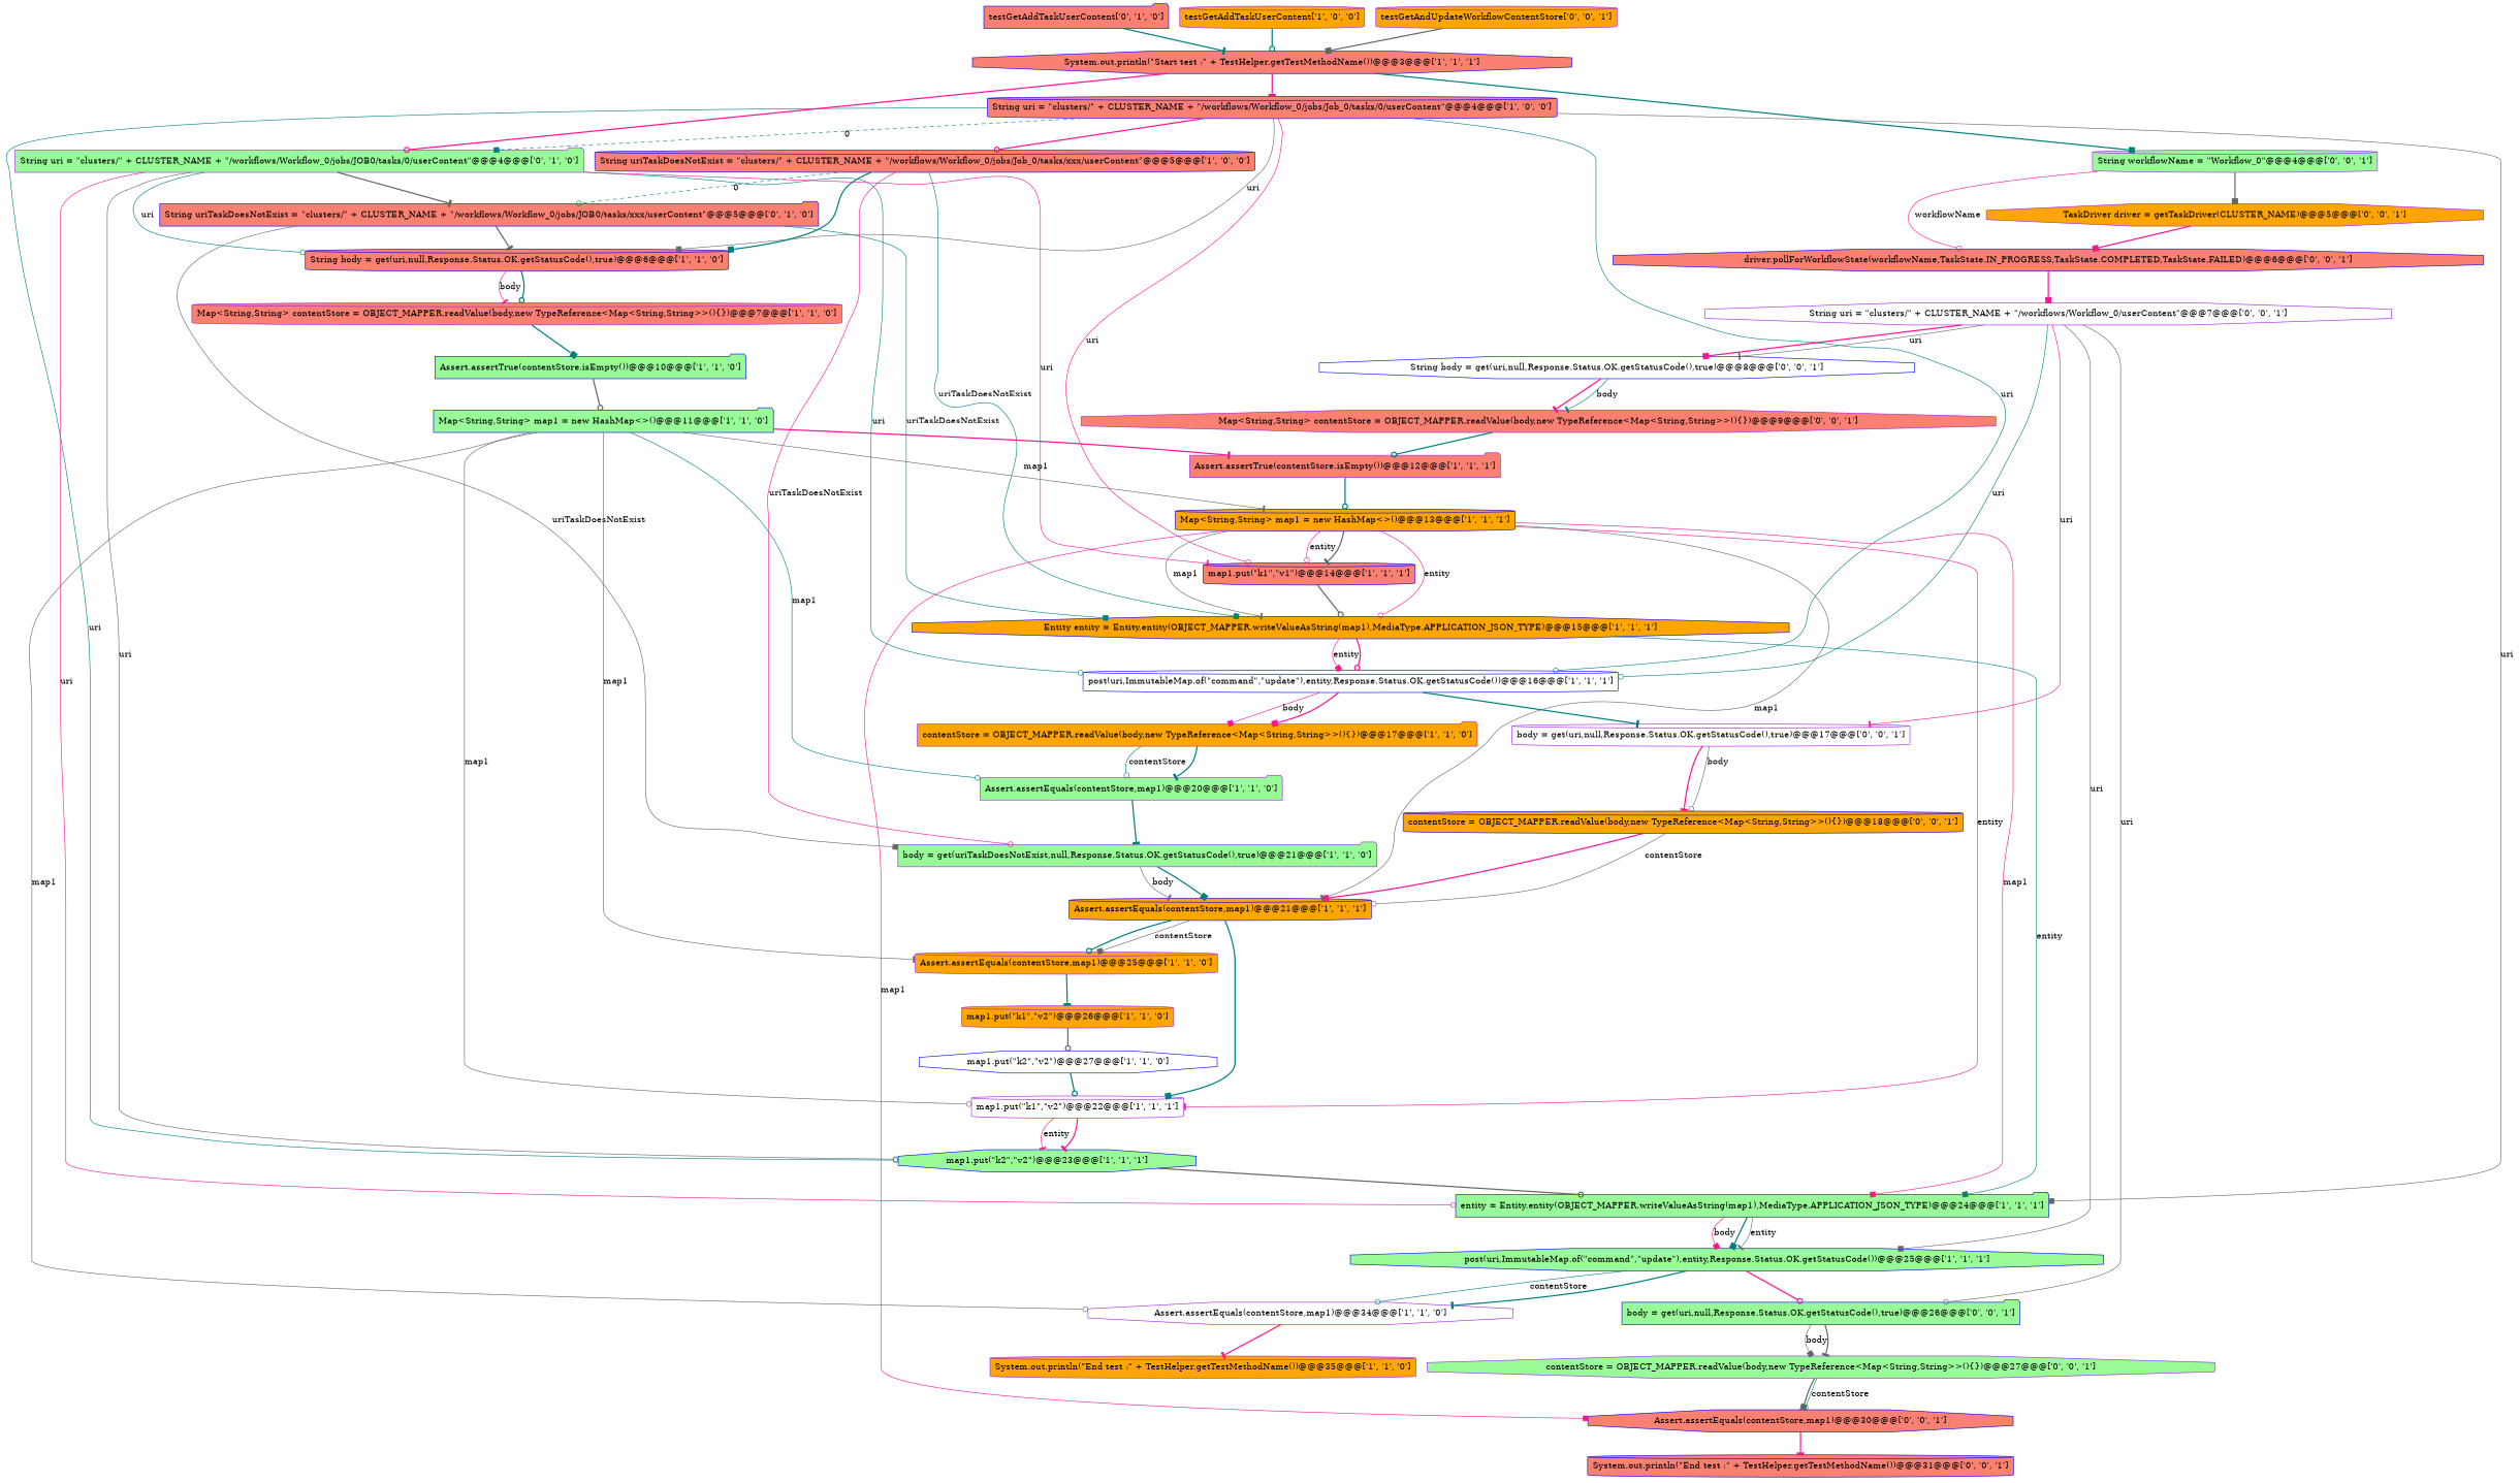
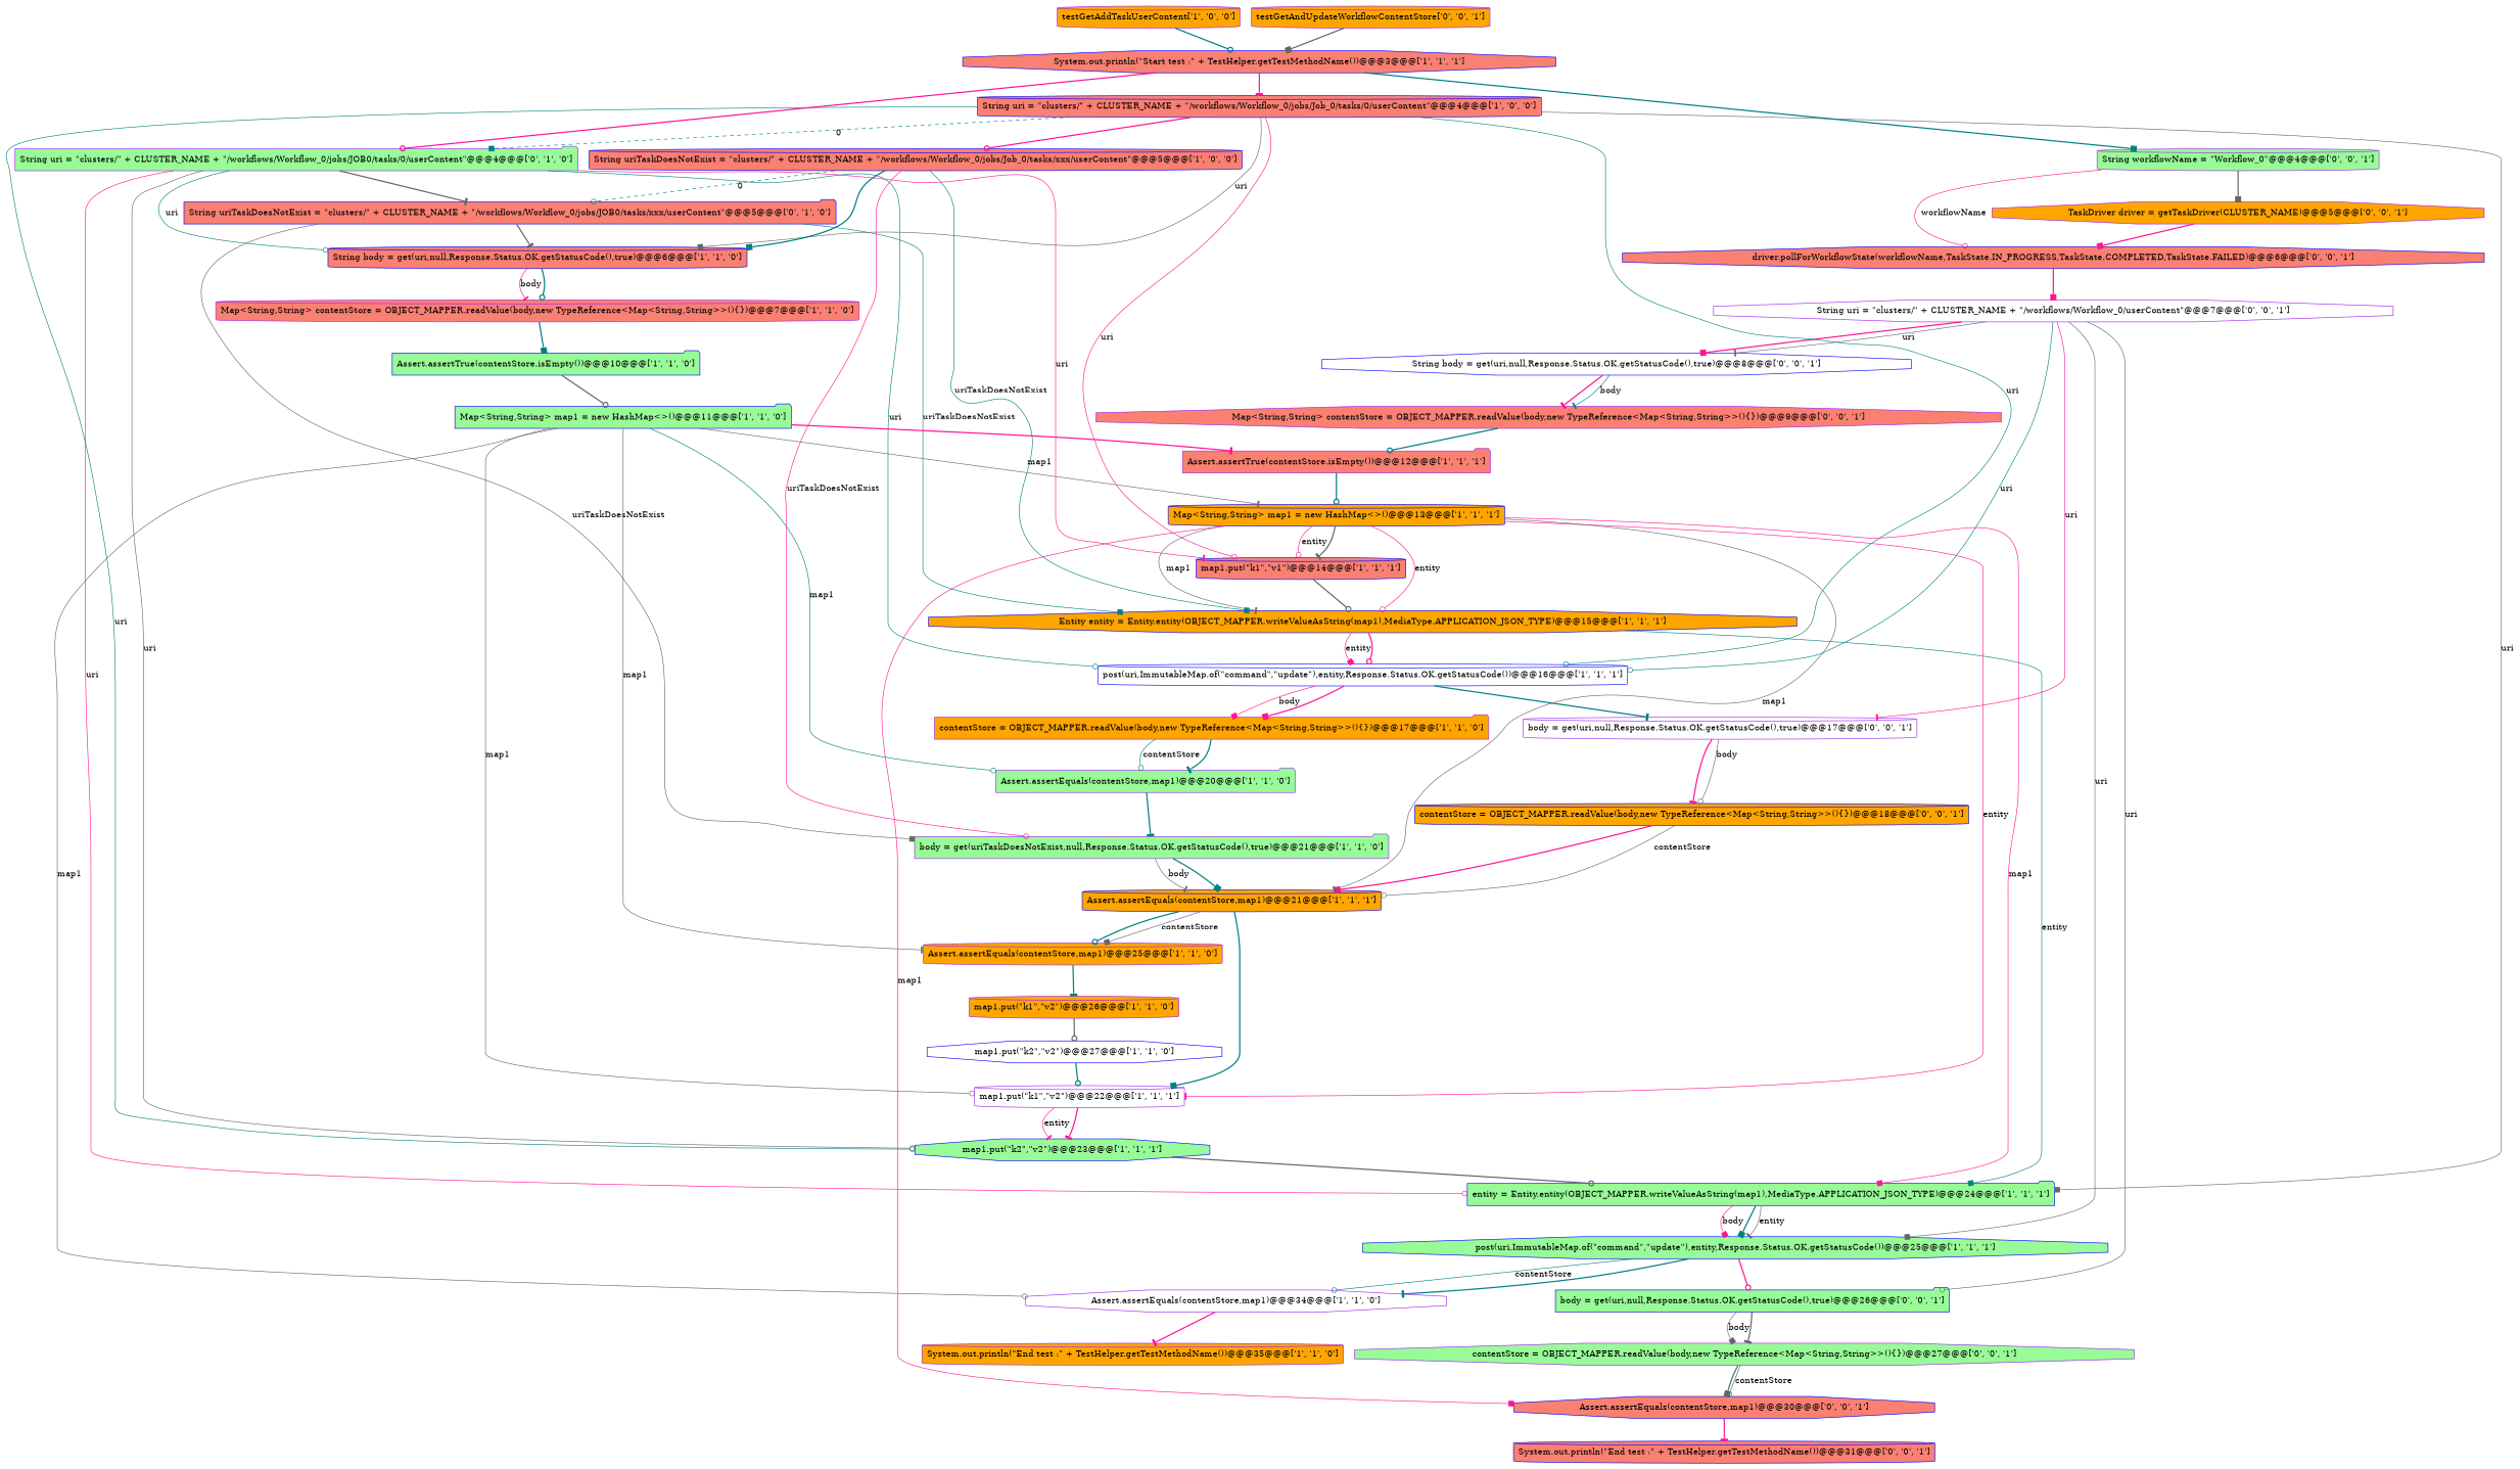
  digraph {
    node [fillcolor=salmon shape=cylinder style=filled color=blue]
    edge [style=solid color=teal arrowhead=odot]
    n1 [fillcolor=orange label="contentStore = OBJECT_MAPPER.readValue(body,new TypeReference<Map<String,String>>(){})@@@17@@@['1', '1', '0']" shape=folder color=purple]
    n2 [fillcolor=palegreen label="Assert.assertEquals(contentStore,map1)@@@20@@@['1', '1', '0']" shape=folder color=purple]
    n3 [label="driver.pollForWorkflowState(workflowName,TaskState.IN_PROGRESS,TaskState.COMPLETED,TaskState.FAILED)@@@6@@@['0', '0', '1']" shape=octagon]
    n4 [fillcolor=white label="String uri = \"clusters/\" + CLUSTER_NAME + \"/workflows/Workflow_0/userContent\"@@@7@@@['0', '0', '1']" shape=octagon color=purple]
    n5 [fillcolor=palegreen label="body = get(uri,null,Response.Status.OK.getStatusCode(),true)@@@26@@@['0', '0', '1']" shape=folder]
    n6 [fillcolor=palegreen label="contentStore = OBJECT_MAPPER.readValue(body,new TypeReference<Map<String,String>>(){})@@@27@@@['0', '0', '1']" shape=octagon color=purple]
    n7 [fillcolor=orange label="Assert.assertEquals(contentStore,map1)@@@25@@@['1', '1', '0']" color=purple]
    n8 [fillcolor=orange label="map1.put(\"k1\",\"v2\")@@@26@@@['1', '1', '0']" color=purple]
    n9 [fillcolor=palegreen label="String uri = \"clusters/\" + CLUSTER_NAME + \"/workflows/Workflow_0/jobs/JOB0/tasks/0/userContent\"@@@4@@@['0', '1', '0']" shape=folder color=purple]
    n10 [label="String uriTaskDoesNotExist = \"clusters/\" + CLUSTER_NAME + \"/workflows/Workflow_0/jobs/JOB0/tasks/xxx/userContent\"@@@5@@@['0', '1', '0']" shape=folder]
    n11 [fillcolor=white label="post(uri,ImmutableMap.of(\"command\",\"update\"),entity,Response.Status.OK.getStatusCode())@@@16@@@['1', '1', '1']"]
    n12 [label="String body = get(uri,null,Response.Status.OK.getStatusCode(),true)@@@6@@@['1', '1', '0']"]
    n13 [fillcolor=palegreen label="map1.put(\"k2\",\"v2\")@@@23@@@['1', '1', '1']" shape=octagon]
    n14 [fillcolor=palegreen label="entity = Entity.entity(OBJECT_MAPPER.writeValueAsString(map1),MediaType.APPLICATION_JSON_TYPE)@@@24@@@['1', '1', '1']" shape=folder]
    n15 [label="map1.put(\"k1\",\"v1\")@@@14@@@['1', '1', '1']"]
    n16 [fillcolor=palegreen label="post(uri,ImmutableMap.of(\"command\",\"update\"),entity,Response.Status.OK.getStatusCode())@@@25@@@['1', '1', '1']" shape=octagon]
    n17 [fillcolor=white label="Assert.assertEquals(contentStore,map1)@@@34@@@['1', '1', '0']" shape=octagon color=purple]
    n18 [label="String uri = \"clusters/\" + CLUSTER_NAME + \"/workflows/Workflow_0/jobs/Job_0/tasks/0/userContent\"@@@4@@@['1', '0', '0']"]
    n19 [label="String uriTaskDoesNotExist = \"clusters/\" + CLUSTER_NAME + \"/workflows/Workflow_0/jobs/Job_0/tasks/xxx/userContent\"@@@5@@@['1', '0', '0']"]
    n20 [fillcolor=white label="String body = get(uri,null,Response.Status.OK.getStatusCode(),true)@@@8@@@['0', '0', '1']" shape=octagon]
    n21 [label="Map<String,String> contentStore = OBJECT_MAPPER.readValue(body,new TypeReference<Map<String,String>>(){})@@@9@@@['0', '0', '1']" shape=octagon color=purple]
    n22 [fillcolor=palegreen label="body = get(uriTaskDoesNotExist,null,Response.Status.OK.getStatusCode(),true)@@@21@@@['1', '1', '0']" shape=folder color=purple]
    n23 [fillcolor=orange label="Entity entity = Entity.entity(OBJECT_MAPPER.writeValueAsString(map1),MediaType.APPLICATION_JSON_TYPE)@@@15@@@['1', '1', '1']" shape=octagon]
    n24 [fillcolor=orange label="System.out.println(\"End test :\" + TestHelper.getTestMethodName())@@@35@@@['1', '1', '0']" color=purple]
    n25 [fillcolor=white label="body = get(uri,null,Response.Status.OK.getStatusCode(),true)@@@17@@@['0', '0', '1']" color=purple]
    n26 [label="Assert.assertTrue(contentStore.isEmpty())@@@12@@@['1', '1', '1']" shape=folder color=purple]
    n27 [label="Map<String,String> contentStore = OBJECT_MAPPER.readValue(body,new TypeReference<Map<String,String>>(){})@@@7@@@['1', '1', '0']" color=purple]
    n28 [fillcolor=palegreen label="Assert.assertTrue(contentStore.isEmpty())@@@10@@@['1', '1', '0']" shape=folder]
    n29 [label="Assert.assertEquals(contentStore,map1)@@@30@@@['0', '0', '1']" shape=octagon]
    n30 [fillcolor=orange label="contentStore = OBJECT_MAPPER.readValue(body,new TypeReference<Map<String,String>>(){})@@@18@@@['0', '0', '1']"]
    n31 [fillcolor=white label="map1.put(\"k1\",\"v2\")@@@22@@@['1', '1', '1']" color=purple]
    n32 [fillcolor=orange label="Assert.assertEquals(contentStore,map1)@@@21@@@['1', '1', '1']"]
    n33 [fillcolor=orange label="Map<String,String> map1 = new HashMap<>()@@@13@@@['1', '1', '1']"]
-   n34 [label="testGetAddTaskUserContent['0', '1', '0']" shape=folder]
    n35 [label="System.out.println(\"Start test :\" + TestHelper.getTestMethodName())@@@3@@@['1', '1', '1']" shape=octagon]
    n36 [fillcolor=palegreen label="Map<String,String> map1 = new HashMap<>()@@@11@@@['1', '1', '0']" shape=folder]
    n37 [fillcolor=orange label="TaskDriver driver = getTaskDriver(CLUSTER_NAME)@@@5@@@['0', '0', '1']" shape=octagon color=purple]
    n38 [fillcolor=palegreen label="String workflowName = \"Workflow_0\"@@@4@@@['0', '0', '1']" color=purple]
    n39 [fillcolor=orange label="testGetAddTaskUserContent['1', '0', '0']" color=purple]
    n40 [label="System.out.println(\"End test :\" + TestHelper.getTestMethodName())@@@31@@@['0', '0', '1']"]
    n41 [fillcolor=white label="map1.put(\"k2\",\"v2\")@@@27@@@['1', '1', '0']" shape=octagon]
    n42 [fillcolor=orange label="testGetAndUpdateWorkflowContentStore['0', '0', '1']" color=purple]
    n1 -> n2 [style=bold arrowhead=tee]
    n1 -> n2 [label=contentStore]
    n2 -> n22 [style=bold arrowhead=tee]
    n3 -> n4 [style=bold color=deeppink arrowhead=box]
    n4 -> n5 [label=uri color=gray40]
    n4 -> n11 [label=uri]
    n4 -> n16 [label=uri color=gray40 arrowhead=box]
    n4 -> n20 [style=bold color=deeppink arrowhead=box]
    n4 -> n20 [label=uri color=gray40 arrowhead=tee]
    n4 -> n25 [label=uri color=deeppink arrowhead=tee]
    n5 -> n6 [label=body color=gray40 arrowhead=box]
    n5 -> n6 [style=bold color=gray40 arrowhead=tee]
    n6 -> n29 [style=bold color=gray40 arrowhead=box]
    n6 -> n29 [label=contentStore]
    n7 -> n8 [style=bold arrowhead=tee]
    n8 -> n41 [style=bold color=gray40]
    n9 -> n10 [style=bold color=gray40 arrowhead=tee]
    n9 -> n11 [label=uri]
    n9 -> n12 [label=uri]
    n9 -> n13 [label=uri color=gray40]
    n9 -> n14 [label=uri color=deeppink]
    n9 -> n15 [label=uri color=deeppink arrowhead=tee]
    n10 -> n12 [style=bold color=gray40 arrowhead=tee]
    n10 -> n22 [label=uriTaskDoesNotExist color=gray40 arrowhead=box]
    n10 -> n23 [label=uriTaskDoesNotExist arrowhead=box]
    n11 -> n1 [label=body color=deeppink arrowhead=box]
    n11 -> n1 [style=bold color=deeppink arrowhead=box]
    n11 -> n25 [style=bold arrowhead=tee]
    n12 -> n27 [style=bold]
    n12 -> n27 [label=body color=deeppink arrowhead=tee]
    n13 -> n14 [style=bold color=gray40]
    n14 -> n16 [style=bold arrowhead=box]
    n14 -> n16 [label=entity color=gray40 arrowhead=tee]
    n14 -> n16 [label=body color=deeppink arrowhead=box]
    n15 -> n23 [style=bold color=gray40]
    n16 -> n5 [style=bold color=deeppink]
    n16 -> n17 [label=contentStore]
    n16 -> n17 [style=bold arrowhead=tee]
    n17 -> n24 [style=bold color=deeppink arrowhead=tee]
    n18 -> n9 [label=0 style=dashed arrowhead=box]
    n18 -> n11 [label=uri]
    n18 -> n12 [label=uri color=gray40 arrowhead=box]
    n18 -> n13 [label=uri]
    n18 -> n14 [label=uri color=gray40 arrowhead=box]
    n18 -> n15 [label=uri color=deeppink]
    n18 -> n19 [style=bold color=deeppink]
    n19 -> n10 [label=0 style=dashed]
    n19 -> n12 [style=bold arrowhead=box]
    n19 -> n22 [label=uriTaskDoesNotExist color=deeppink]
    n19 -> n23 [label=uriTaskDoesNotExist arrowhead=box]
    n20 -> n21 [style=bold color=deeppink arrowhead=tee]
    n20 -> n21 [label=body arrowhead=tee]
    n21 -> n26 [style=bold]
    n22 -> n32 [style=bold arrowhead=box]
    n22 -> n32 [label=body color=gray40 arrowhead=tee]
    n23 -> n11 [label=entity color=deeppink arrowhead=box]
    n23 -> n11 [style=bold color=deeppink]
    n23 -> n14 [label=entity arrowhead=box]
    n25 -> n30 [style=bold color=deeppink arrowhead=tee]
    n25 -> n30 [label=body color=gray40]
    n26 -> n33 [style=bold]
    n27 -> n28 [style=bold arrowhead=box]
    n28 -> n36 [style=bold color=gray40]
    n29 -> n40 [style=bold color=deeppink arrowhead=tee]
    n30 -> n32 [label=contentStore color=gray40]
    n30 -> n32 [style=bold color=deeppink arrowhead=box]
    n31 -> n13 [style=bold color=deeppink arrowhead=tee]
    n31 -> n13 [label=entity color=deeppink arrowhead=tee]
    n32 -> n7 [style=bold]
    n32 -> n7 [label=contentStore color=gray40 arrowhead=box]
    n32 -> n31 [style=bold arrowhead=box]
    n33 -> n14 [label=map1 color=deeppink arrowhead=box]
    n33 -> n15 [label=entity color=deeppink]
    n33 -> n15 [style=bold color=gray40 arrowhead=tee]
    n33 -> n23 [label=map1 color=gray40 arrowhead=tee]
    n33 -> n23 [label=entity color=deeppink]
    n33 -> n29 [label=map1 color=deeppink arrowhead=box]
    n33 -> n31 [label=entity color=deeppink arrowhead=tee]
    n33 -> n32 [label=map1 color=gray40 arrowhead=tee]
-   n34 -> n35 [style=bold arrowhead=tee]
    n35 -> n9 [style=bold color=deeppink]
    n35 -> n18 [style=bold color=deeppink arrowhead=tee]
    n35 -> n38 [style=bold arrowhead=box]
    n36 -> n2 [label=map1]
    n36 -> n7 [label=map1 color=gray40 arrowhead=tee]
    n36 -> n17 [label=map1 color=gray40]
    n36 -> n26 [style=bold color=deeppink arrowhead=tee]
    n36 -> n31 [label=map1 color=gray40]
    n36 -> n33 [label=map1 color=gray40 arrowhead=tee]
    n37 -> n3 [style=bold color=deeppink arrowhead=box]
    n38 -> n3 [label=workflowName color=deeppink]
    n38 -> n37 [style=bold color=gray40 arrowhead=box]
    n39 -> n35 [style=bold]
    n41 -> n31 [style=bold]
    n42 -> n35 [style=bold color=gray40 arrowhead=box]
  }
